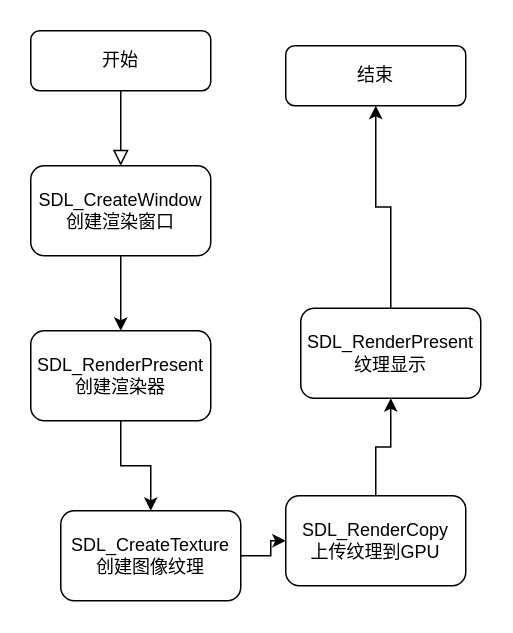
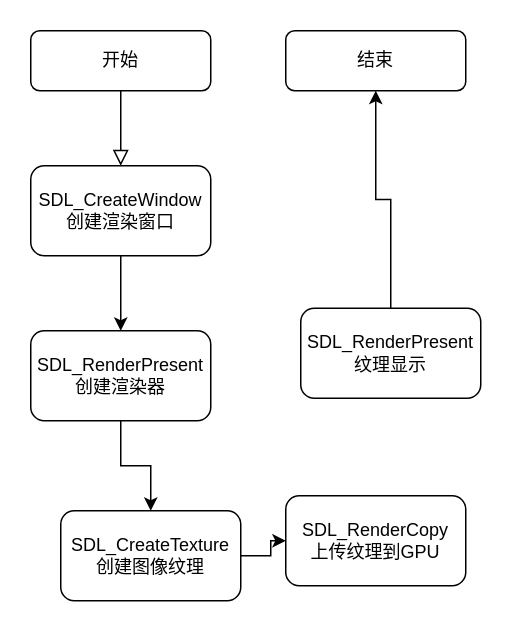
  <mxCell id="0" />
  <mxCell id="1" parent="0" />
  <mxCell id="2" value="" style="rounded=0;html=1;jettySize=auto;orthogonalLoop=1;fontSize=11;endArrow=block;endFill=0;endSize=8;strokeWidth=1;shadow=0;labelBackgroundColor=none;edgeStyle=orthogonalEdgeStyle;" parent="1" source="3" edge="1"><mxGeometry relative="1" as="geometry"><mxPoint x="80" y="110" as="targetPoint" /></mxGeometry></mxCell>
  <mxCell id="3" value="开始" style="rounded=1;whiteSpace=wrap;html=1;fontSize=12;glass=0;strokeWidth=1;shadow=0;" parent="1" vertex="1"><mxGeometry x="20" y="20" width="120" height="40" as="geometry" /></mxCell>
  <mxCell id="4" value="" style="edgeStyle=orthogonalEdgeStyle;rounded=0;orthogonalLoop=1;jettySize=auto;html=1;" edge="1" parent="1" source="5" target="7"><mxGeometry relative="1" as="geometry" /></mxCell>
  <mxCell id="5" value="SDL_CreateWindow&lt;div&gt;创建渲染窗口&lt;/div&gt;" style="rounded=1;whiteSpace=wrap;html=1;" vertex="1" parent="1"><mxGeometry x="20" y="110" width="120" height="60" as="geometry" /></mxCell>
  <mxCell id="6" value="" style="edgeStyle=orthogonalEdgeStyle;rounded=0;orthogonalLoop=1;jettySize=auto;html=1;" edge="1" parent="1" source="7" target="9"><mxGeometry relative="1" as="geometry" /></mxCell>
  <mxCell id="7" value="SDL_RenderPresent&lt;div&gt;创建渲染器&lt;/div&gt;" style="whiteSpace=wrap;html=1;rounded=1;" vertex="1" parent="1"><mxGeometry x="20" y="220" width="120" height="60" as="geometry" /></mxCell>
  <mxCell id="8" value="" style="edgeStyle=orthogonalEdgeStyle;rounded=0;orthogonalLoop=1;jettySize=auto;html=1;" edge="1" parent="1" source="9" target="11"><mxGeometry relative="1" as="geometry" /></mxCell>
  <mxCell id="9" value="SDL_CreateTexture&lt;div&gt;创建图像纹理&lt;/div&gt;" style="whiteSpace=wrap;html=1;rounded=1;" vertex="1" parent="1"><mxGeometry x="40" y="340" width="120" height="60" as="geometry" /></mxCell>
- <mxCell id="10" value="" style="edgeStyle=orthogonalEdgeStyle;rounded=0;orthogonalLoop=1;jettySize=auto;html=1;" edge="1" parent="1" source="11" target="13"><mxGeometry relative="1" as="geometry" /></mxCell>
  <mxCell id="11" value="SDL_RenderCopy&lt;div&gt;上传纹理到GPU&lt;/div&gt;" style="whiteSpace=wrap;html=1;rounded=1;" vertex="1" parent="1"><mxGeometry x="190" y="330" width="120" height="60" as="geometry" /></mxCell>
  <mxCell id="12" value="" style="edgeStyle=orthogonalEdgeStyle;rounded=0;orthogonalLoop=1;jettySize=auto;html=1;" edge="1" parent="1" source="13" target="14"><mxGeometry relative="1" as="geometry" /></mxCell>
  <mxCell id="13" value="SDL_RenderPresent&lt;div&gt;纹理显示&lt;/div&gt;" style="whiteSpace=wrap;html=1;rounded=1;" vertex="1" parent="1"><mxGeometry x="200" y="205" width="120" height="60" as="geometry" /></mxCell>
- <mxCell id="14" value="结束" style="whiteSpace=wrap;html=1;rounded=1;" vertex="1" parent="1"><mxGeometry x="190" y="30" width="120" height="40" as="geometry" /></mxCell>
+ <mxCell id="14" value="结束" style="whiteSpace=wrap;html=1;rounded=1;" vertex="1" parent="1"><mxGeometry x="190" y="20" width="120" height="40" as="geometry" /></mxCell>
